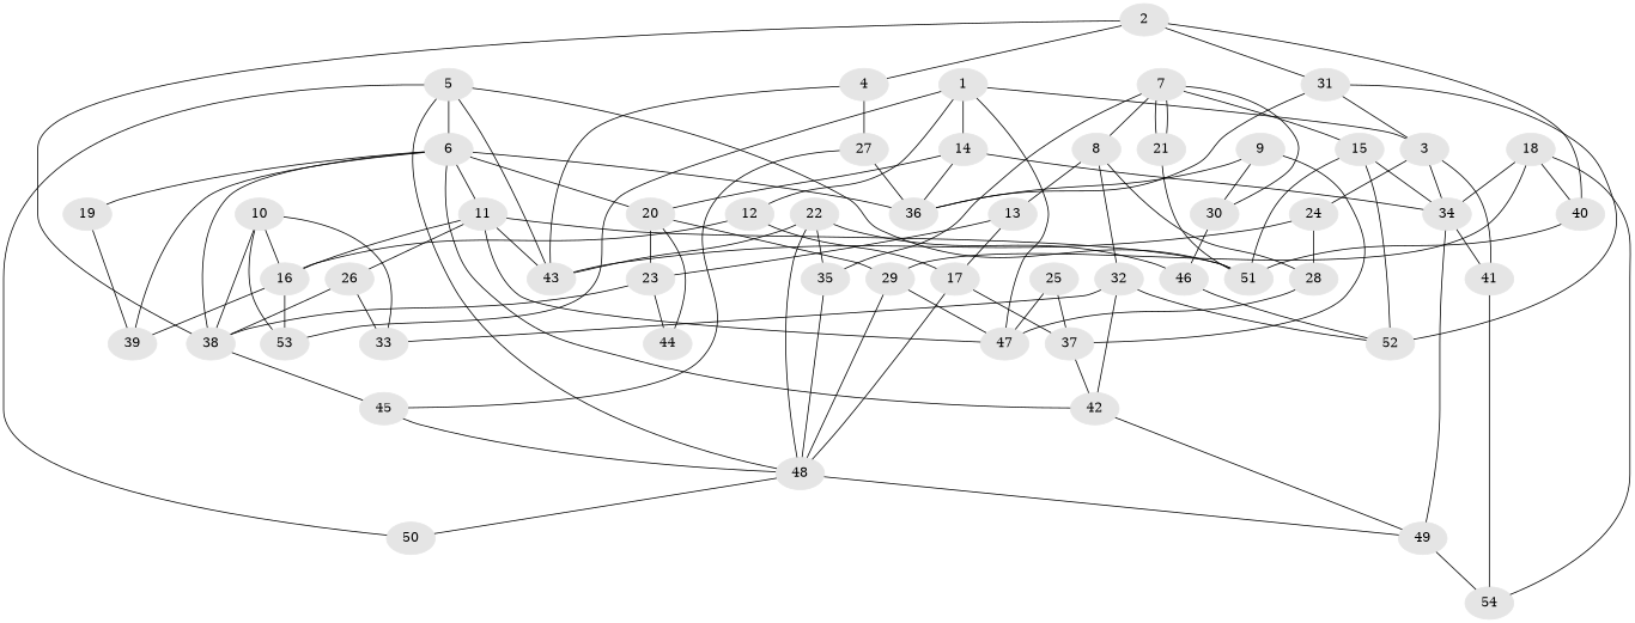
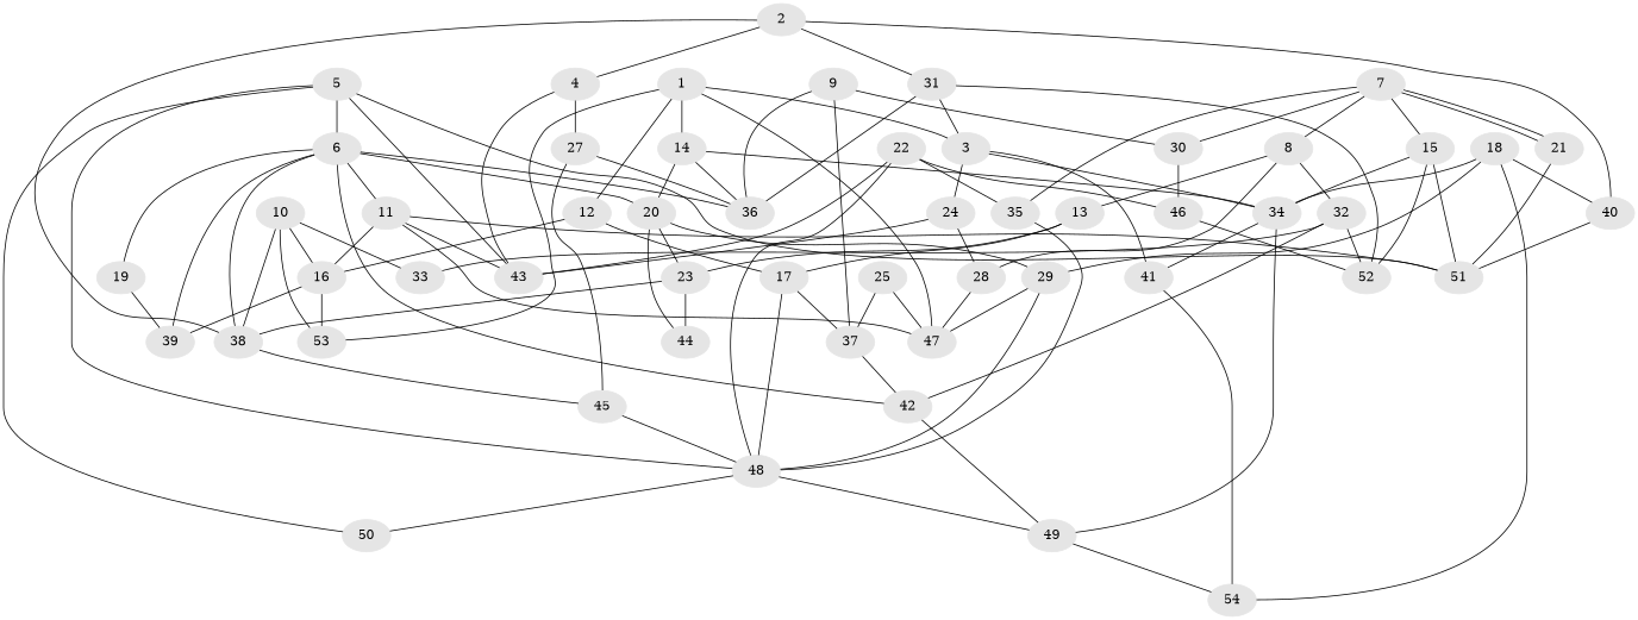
  graph {
    node [color=gray90 style=filled]
    1
    3
    12
    14
    47
    53
    24
    34
    41
    16
    17
    20
    36
    2
    4
    31
    38
    40
    27
    43
    52
    45
    51
    28
    49
    54
    5
    6
    48
    50
    11
    19
    39
    42
-   26
    23
    29
    44
    7
    8
    15
    21
    30
    35
    13
    32
    46
    33
    9
    37
    10
    18
    22
    25
    1 -- 3
    1 -- 12
    1 -- 14
    1 -- 47
    1 -- 53
    3 -- 24
    3 -- 34
    3 -- 41
    12 -- 16
    12 -- 17
    14 -- 34
    14 -- 20
    14 -- 36
    24 -- 43
    24 -- 28
    34 -- 41
    34 -- 49
    41 -- 54
    16 -- 53
    16 -- 39
    17 -- 48
    17 -- 37
    20 -- 23
    20 -- 29
    20 -- 44
    2 -- 4
    2 -- 31
    2 -- 38
    2 -- 40
    4 -- 27
    4 -- 43
    31 -- 3
    31 -- 36
    31 -- 52
    38 -- 45
    40 -- 51
    27 -- 36
    27 -- 45
    45 -- 48
    28 -- 47
    49 -- 54
    5 -- 43
    5 -- 51
    5 -- 6
    5 -- 48
    5 -- 50
    6 -- 20
    6 -- 36
    6 -- 38
    6 -- 11
    6 -- 19
    6 -- 39
    6 -- 42
    48 -- 49
    48 -- 50
    11 -- 47
    11 -- 16
    11 -- 43
    11 -- 51
-   11 -- 26
    19 -- 39
    42 -- 49
-   26 -- 38
-   26 -- 33
    23 -- 38
    23 -- 44
    29 -- 47
    29 -- 48
    7 -- 8
    7 -- 15
    7 -- 21
    7 -- 21
    7 -- 30
    7 -- 35
    8 -- 28
    8 -- 13
    8 -- 32
    15 -- 34
    15 -- 52
    15 -- 51
    21 -- 51
    30 -- 46
    35 -- 48
    13 -- 17
    13 -- 23
    32 -- 52
    32 -- 42
    32 -- 33
    46 -- 52
    9 -- 36
    9 -- 30
    9 -- 37
    37 -- 42
    10 -- 53
    10 -- 16
    10 -- 38
    10 -- 33
    18 -- 34
    18 -- 40
    18 -- 54
    18 -- 29
    22 -- 43
    22 -- 48
    22 -- 35
    22 -- 46
    25 -- 47
    25 -- 37
  }
